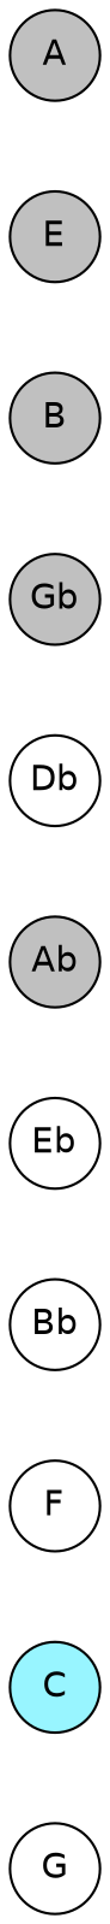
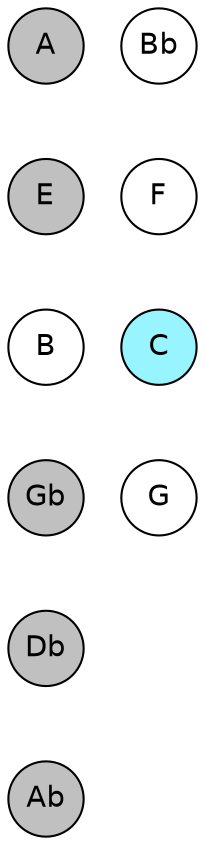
  graph {
    mindist=.1
    node [fillcolor=gray fontname=Helvetica margin=0 shape=circle style=filled]
    edge [style=invis]
    E
-   B
+   B [fillcolor=white]
    Gb
-   Db [fillcolor=white]
+   Db
    Ab
-   Eb [fillcolor=white]
    Bb [fillcolor=white]
    F [fillcolor=white]
    C [fillcolor=cadetblue1]
    G [fillcolor=white]
    A
    subgraph sub_1 {
      E
      B
      Gb
      Db
      Ab
-     Eb
      Bb
      F
      C
      G
      A
    }
    E -- B
    B -- Gb
    Gb -- Db
    Db -- Ab
-   Ab -- Eb
-   Eb -- Bb
    Bb -- F
    F -- C
    C -- G
    A -- E
  }
